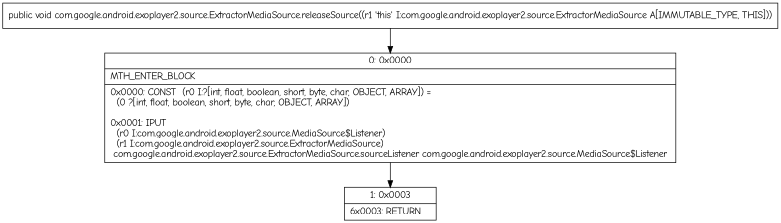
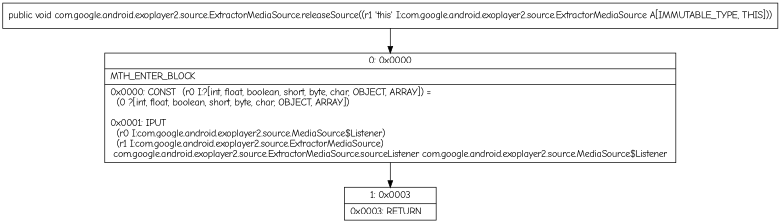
  digraph {
    fontname="Comic Neue"
    node [shape=record fontname="Comic Neue"]
    edge [fontname="Comic Neue"]
    n1 [label="{0\:\ 0x0000|MTH_ENTER_BLOCK\l|0x0000: CONST  (r0 I:?[int, float, boolean, short, byte, char, OBJECT, ARRAY]) = \l  (0 ?[int, float, boolean, short, byte, char, OBJECT, ARRAY])\l \l0x0001: IPUT  \l  (r0 I:com.google.android.exoplayer2.source.MediaSource$Listener)\l  (r1 I:com.google.android.exoplayer2.source.ExtractorMediaSource)\l com.google.android.exoplayer2.source.ExtractorMediaSource.sourceListener com.google.android.exoplayer2.source.MediaSource$Listener \l}"]
-   n2 [label="{1\:\ 0x0003|6x0003: RETURN   \l}"]
+   n2 [label="{1\:\ 0x0003|0x0003: RETURN   \l}"]
    n3 [label="{public void com.google.android.exoplayer2.source.ExtractorMediaSource.releaseSource((r1 'this' I:com.google.android.exoplayer2.source.ExtractorMediaSource A[IMMUTABLE_TYPE, THIS])) }"]
    n1 -> n2
    n3 -> n1
  }
